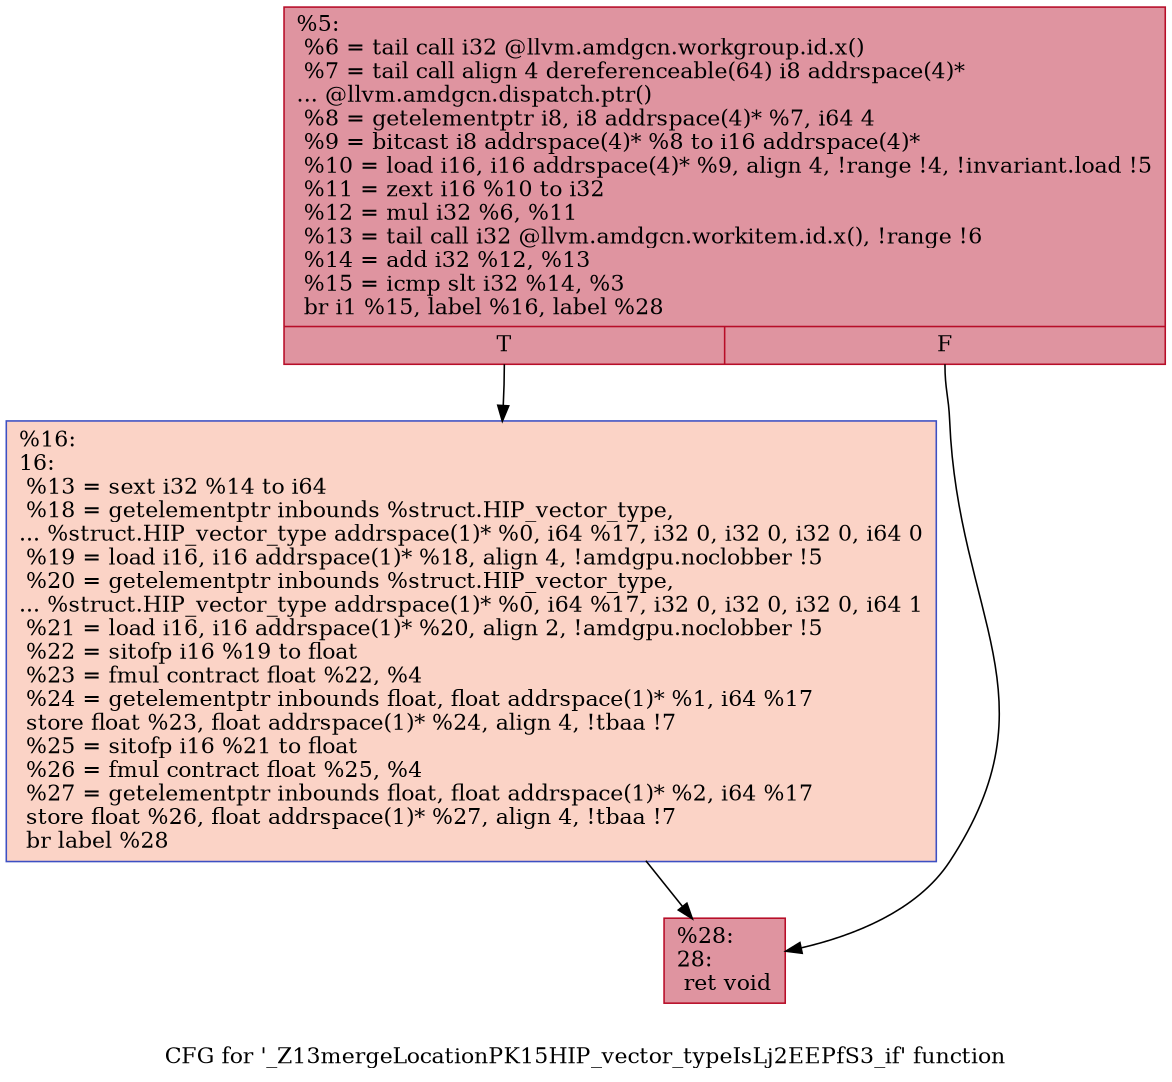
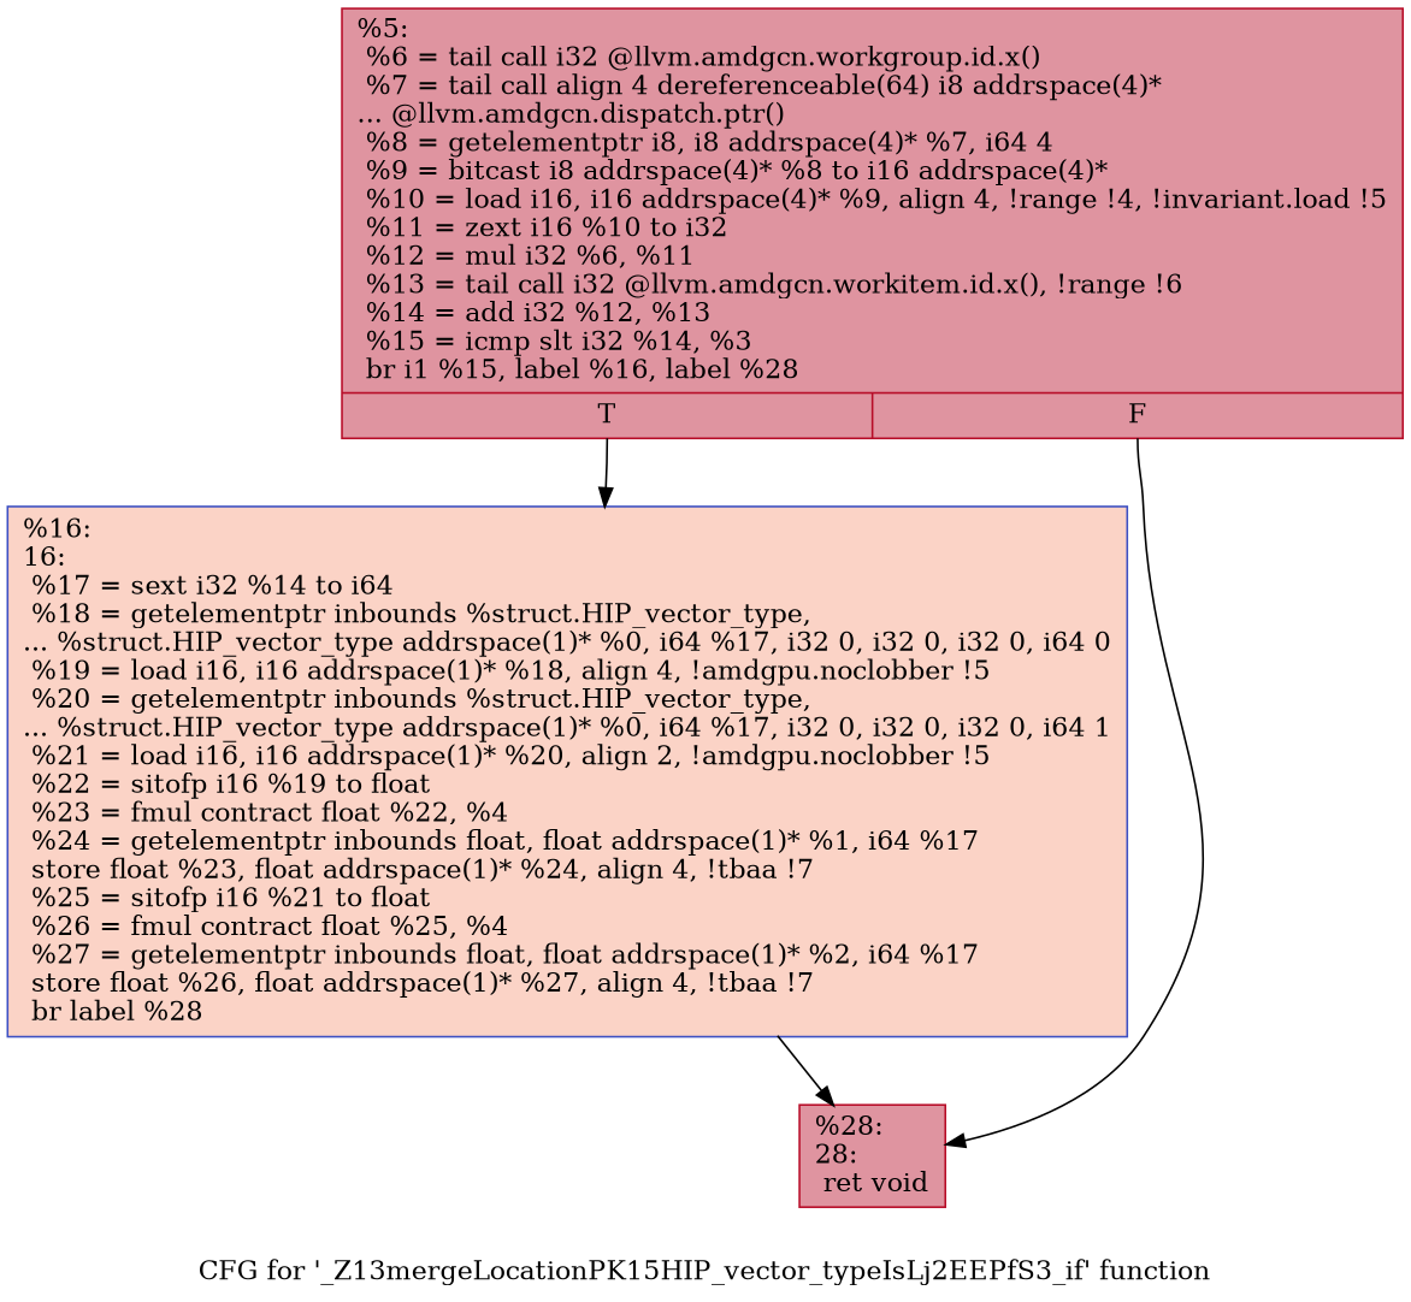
  digraph {
    label="CFG for '_Z13mergeLocationPK15HIP_vector_typeIsLj2EEPfS3_if' function"
    node [color="#b70d28ff" fillcolor="#b70d2870" shape=record style=filled]
    n1 [label="{%5:\l  %6 = tail call i32 @llvm.amdgcn.workgroup.id.x()\l  %7 = tail call align 4 dereferenceable(64) i8 addrspace(4)*\l... @llvm.amdgcn.dispatch.ptr()\l  %8 = getelementptr i8, i8 addrspace(4)* %7, i64 4\l  %9 = bitcast i8 addrspace(4)* %8 to i16 addrspace(4)*\l  %10 = load i16, i16 addrspace(4)* %9, align 4, !range !4, !invariant.load !5\l  %11 = zext i16 %10 to i32\l  %12 = mul i32 %6, %11\l  %13 = tail call i32 @llvm.amdgcn.workitem.id.x(), !range !6\l  %14 = add i32 %12, %13\l  %15 = icmp slt i32 %14, %3\l  br i1 %15, label %16, label %28\l|{<s0>T|<s1>F}}"]
-   n2 [color="#3d50c3ff" fillcolor="#f59c7d70" label="{%16:\l16:                                               \l  %13 = sext i32 %14 to i64\l  %18 = getelementptr inbounds %struct.HIP_vector_type,\l... %struct.HIP_vector_type addrspace(1)* %0, i64 %17, i32 0, i32 0, i32 0, i64 0\l  %19 = load i16, i16 addrspace(1)* %18, align 4, !amdgpu.noclobber !5\l  %20 = getelementptr inbounds %struct.HIP_vector_type,\l... %struct.HIP_vector_type addrspace(1)* %0, i64 %17, i32 0, i32 0, i32 0, i64 1\l  %21 = load i16, i16 addrspace(1)* %20, align 2, !amdgpu.noclobber !5\l  %22 = sitofp i16 %19 to float\l  %23 = fmul contract float %22, %4\l  %24 = getelementptr inbounds float, float addrspace(1)* %1, i64 %17\l  store float %23, float addrspace(1)* %24, align 4, !tbaa !7\l  %25 = sitofp i16 %21 to float\l  %26 = fmul contract float %25, %4\l  %27 = getelementptr inbounds float, float addrspace(1)* %2, i64 %17\l  store float %26, float addrspace(1)* %27, align 4, !tbaa !7\l  br label %28\l}"]
+   n2 [color="#3d50c3ff" fillcolor="#f59c7d70" label="{%16:\l16:                                               \l  %17 = sext i32 %14 to i64\l  %18 = getelementptr inbounds %struct.HIP_vector_type,\l... %struct.HIP_vector_type addrspace(1)* %0, i64 %17, i32 0, i32 0, i32 0, i64 0\l  %19 = load i16, i16 addrspace(1)* %18, align 4, !amdgpu.noclobber !5\l  %20 = getelementptr inbounds %struct.HIP_vector_type,\l... %struct.HIP_vector_type addrspace(1)* %0, i64 %17, i32 0, i32 0, i32 0, i64 1\l  %21 = load i16, i16 addrspace(1)* %20, align 2, !amdgpu.noclobber !5\l  %22 = sitofp i16 %19 to float\l  %23 = fmul contract float %22, %4\l  %24 = getelementptr inbounds float, float addrspace(1)* %1, i64 %17\l  store float %23, float addrspace(1)* %24, align 4, !tbaa !7\l  %25 = sitofp i16 %21 to float\l  %26 = fmul contract float %25, %4\l  %27 = getelementptr inbounds float, float addrspace(1)* %2, i64 %17\l  store float %26, float addrspace(1)* %27, align 4, !tbaa !7\l  br label %28\l}"]
    n3 [label="{%28:\l28:                                               \l  ret void\l}"]
    n1 -> n2 [tailport=s0]
    n1 -> n3 [tailport=s1]
    n2 -> n3
  }
